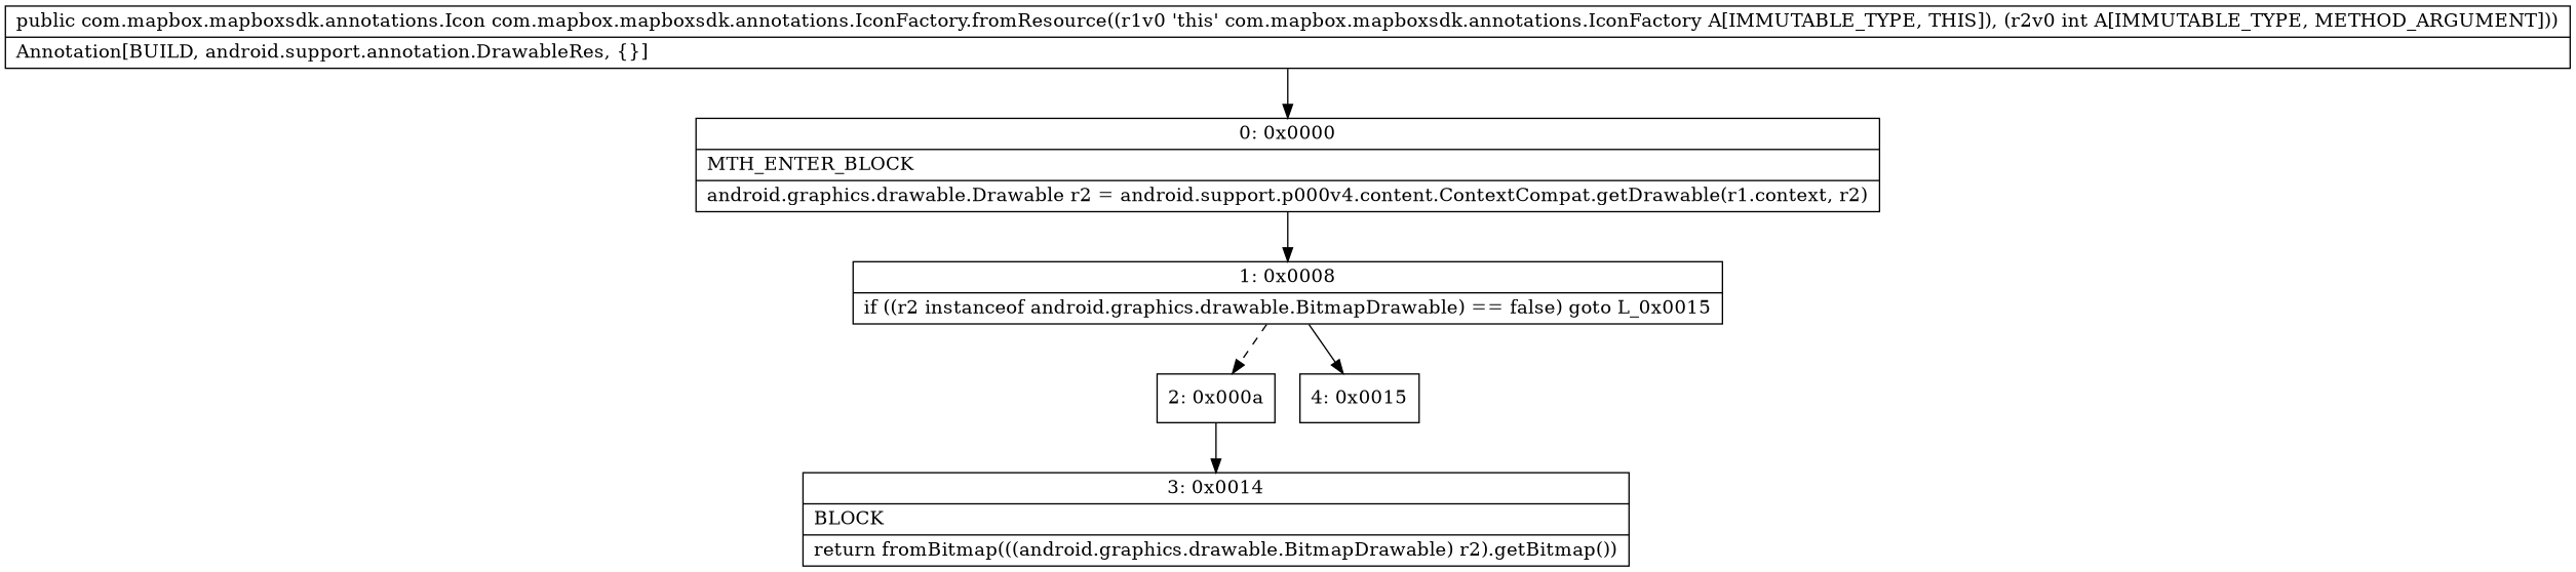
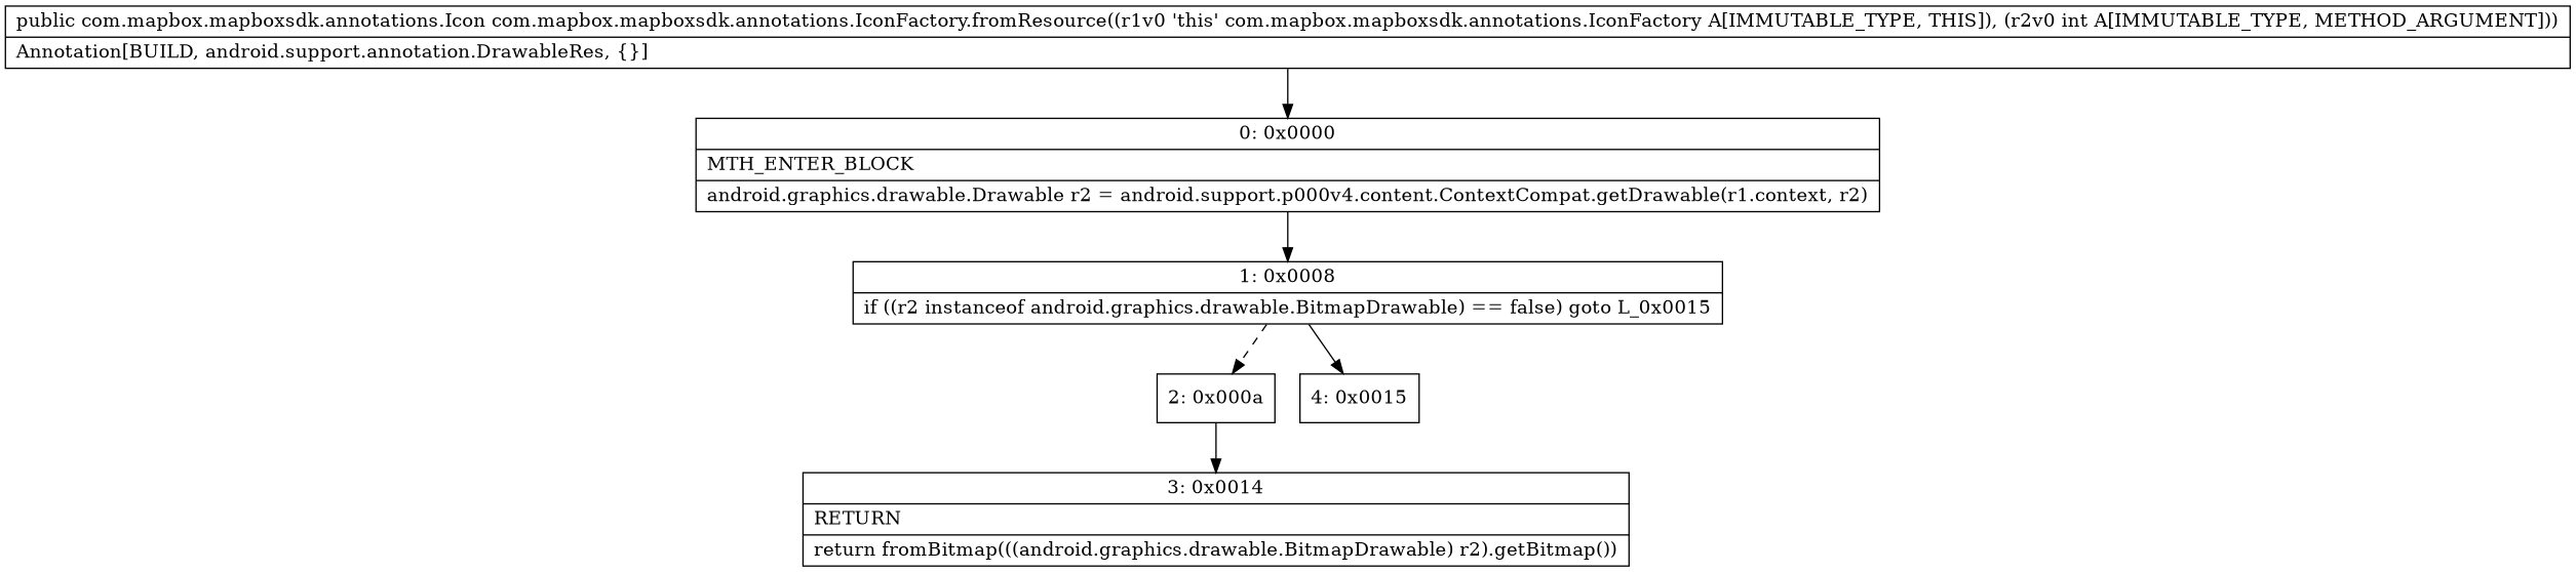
  digraph {
    node [shape=record]
    n1 [label="{0\:\ 0x0000|MTH_ENTER_BLOCK\l|android.graphics.drawable.Drawable r2 = android.support.p000v4.content.ContextCompat.getDrawable(r1.context, r2)\l}"]
    n2 [label="{1\:\ 0x0008|if ((r2 instanceof android.graphics.drawable.BitmapDrawable) == false) goto L_0x0015\l}"]
    n3 [label="{2\:\ 0x000a}"]
    n4 [label="{4\:\ 0x0015}"]
-   n5 [label="{3\:\ 0x0014|BLOCK\l|return fromBitmap(((android.graphics.drawable.BitmapDrawable) r2).getBitmap())\l}"]
+   n5 [label="{3\:\ 0x0014|RETURN\l|return fromBitmap(((android.graphics.drawable.BitmapDrawable) r2).getBitmap())\l}"]
    n6 [label="{public com.mapbox.mapboxsdk.annotations.Icon com.mapbox.mapboxsdk.annotations.IconFactory.fromResource((r1v0 'this' com.mapbox.mapboxsdk.annotations.IconFactory A[IMMUTABLE_TYPE, THIS]), (r2v0 int A[IMMUTABLE_TYPE, METHOD_ARGUMENT]))  | Annotation[BUILD, android.support.annotation.DrawableRes, \{\}]\l}"]
    n1 -> n2
    n2 -> n3 [style=dashed]
    n2 -> n4
    n3 -> n5
    n6 -> n1
  }
